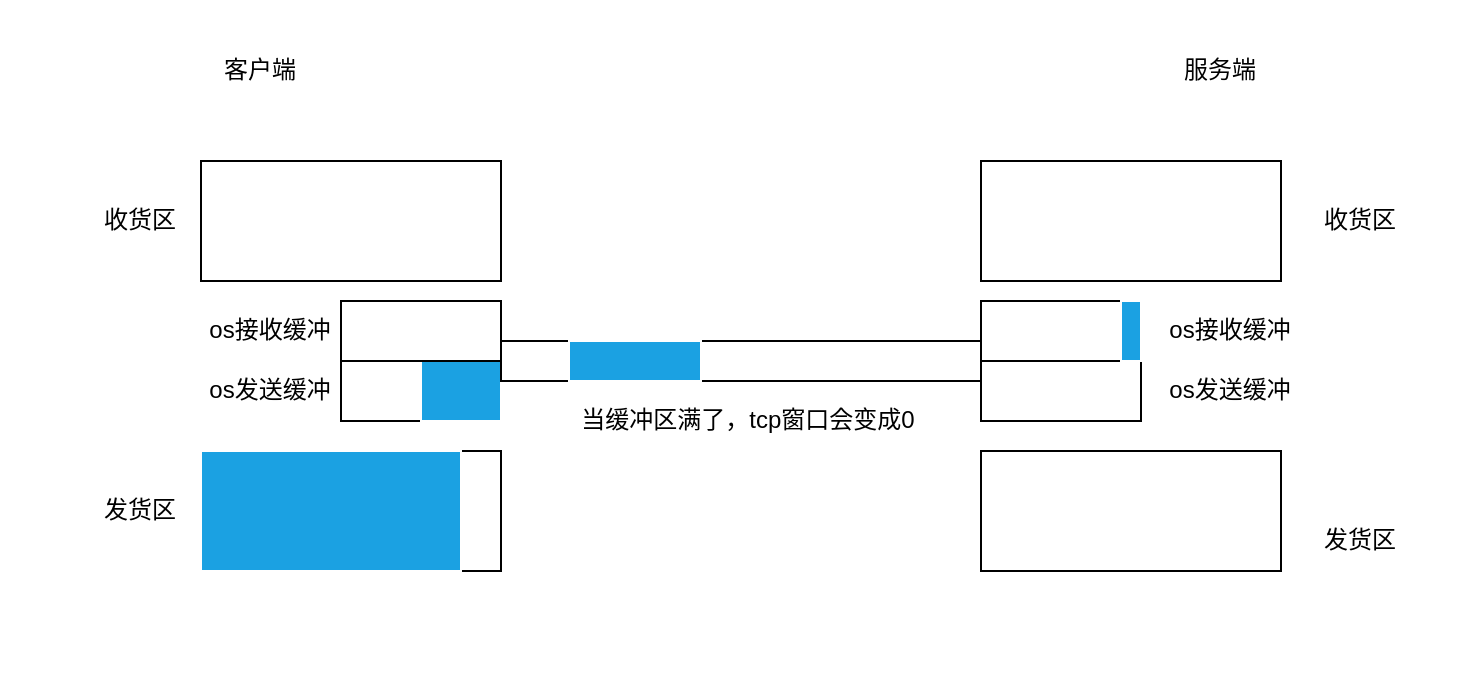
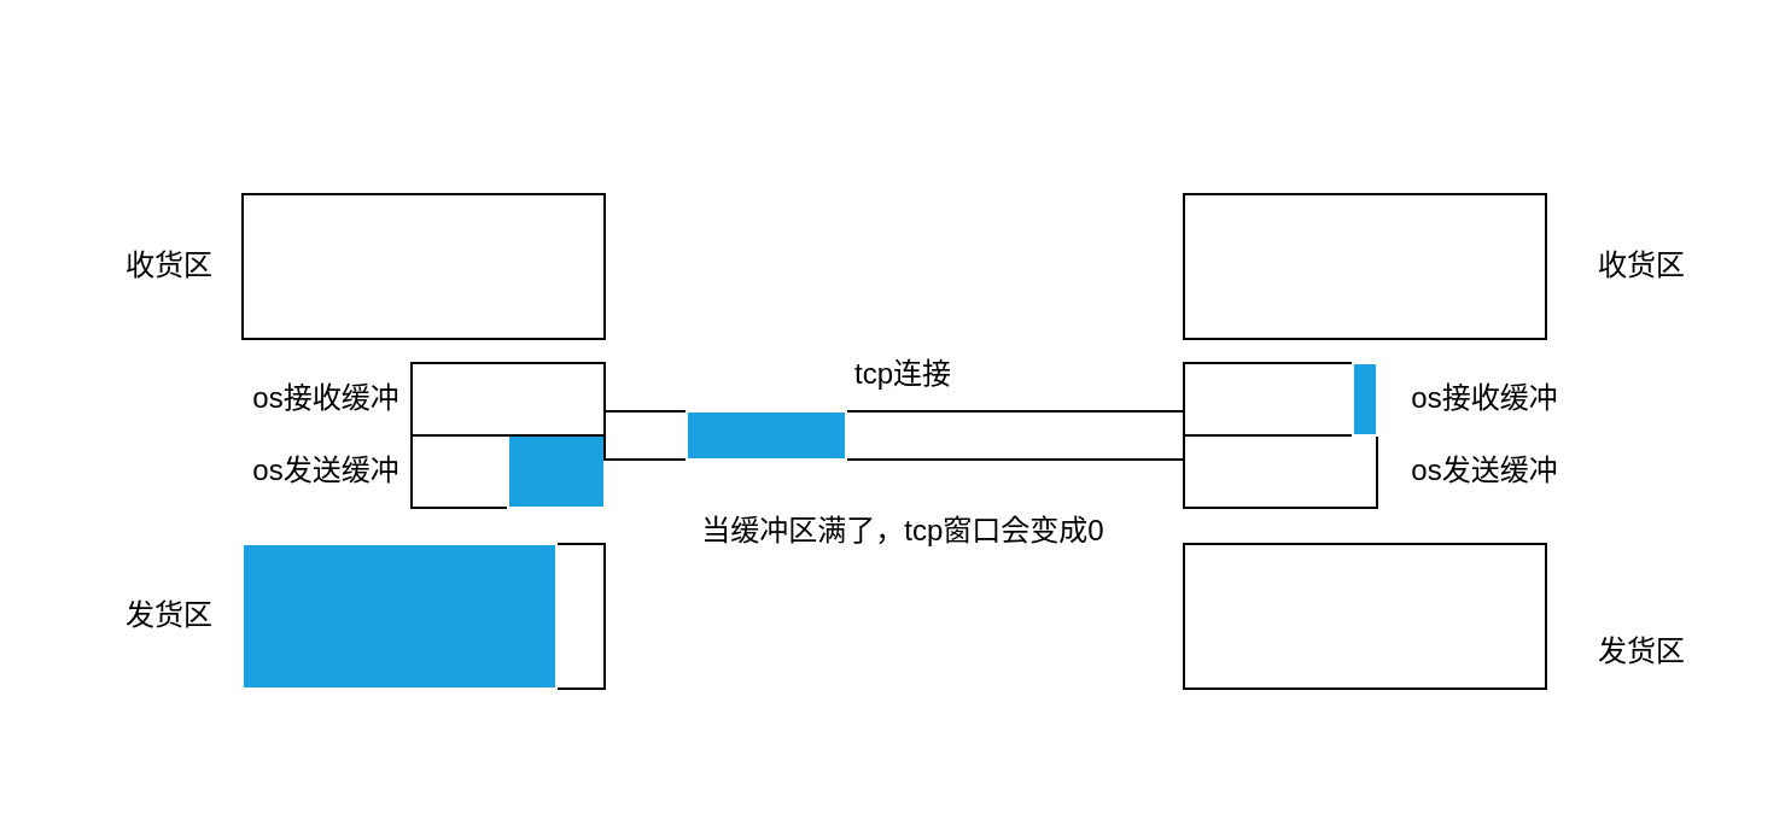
  <mxCell id="0" />
  <mxCell id="1" parent="0" />
  <mxCell id="2" value="" style="rounded=1;whiteSpace=wrap;html=1;strokeColor=#FFFFFF;fillColor=none;" parent="1" vertex="1"><mxGeometry x="490" y="50" width="230" height="270" as="geometry" /></mxCell>
  <mxCell id="3" value="" style="rounded=1;whiteSpace=wrap;html=1;strokeColor=#FFFFFF;fillColor=none;" parent="1" vertex="1"><mxGeometry x="20" y="50" width="230" height="270" as="geometry" /></mxCell>
+ <mxCell id="4" value="tcp连接" style="text;html=1;strokeColor=none;fillColor=none;align=center;verticalAlign=middle;whiteSpace=wrap;rounded=0;" parent="1" vertex="1"><mxGeometry x="344" y="140" width="60" height="30" as="geometry" /></mxCell>
  <mxCell id="5" value="" style="rounded=0;whiteSpace=wrap;html=1;" parent="1" vertex="1"><mxGeometry x="170" y="180" width="80" height="30" as="geometry" /></mxCell>
  <mxCell id="6" value="" style="rounded=0;whiteSpace=wrap;html=1;fillColor=#1ba1e2;fontColor=#ffffff;strokeColor=#FFFFFF;" parent="1" vertex="1"><mxGeometry x="210" y="180" width="40" height="30" as="geometry" /></mxCell>
  <mxCell id="7" value="" style="rounded=0;whiteSpace=wrap;html=1;" parent="1" vertex="1"><mxGeometry x="250" y="170" width="240" height="20" as="geometry" /></mxCell>
  <mxCell id="8" value="" style="rounded=0;whiteSpace=wrap;html=1;fillColor=#1ba1e2;fontColor=#ffffff;strokeColor=#FFFFFF;" parent="1" vertex="1"><mxGeometry x="284" y="170" width="66" height="20" as="geometry" /></mxCell>
  <mxCell id="9" value="os发送缓冲" style="text;html=1;strokeColor=none;fillColor=none;align=center;verticalAlign=middle;whiteSpace=wrap;rounded=0;" parent="1" vertex="1"><mxGeometry x="100" y="180" width="70" height="30" as="geometry" /></mxCell>
  <mxCell id="10" value="" style="rounded=0;whiteSpace=wrap;html=1;" parent="1" vertex="1"><mxGeometry x="170" y="150" width="80" height="30" as="geometry" /></mxCell>
  <mxCell id="11" value="os接收缓冲" style="text;html=1;strokeColor=none;fillColor=none;align=center;verticalAlign=middle;whiteSpace=wrap;rounded=0;" parent="1" vertex="1"><mxGeometry x="100" y="150" width="70" height="30" as="geometry" /></mxCell>
  <mxCell id="12" value="" style="rounded=0;whiteSpace=wrap;html=1;" parent="1" vertex="1"><mxGeometry x="100" y="225" width="150" height="60" as="geometry" /></mxCell>
  <mxCell id="13" value="" style="rounded=0;whiteSpace=wrap;html=1;fillColor=#1ba1e2;fontColor=#ffffff;strokeColor=#FFFFFF;" parent="1" vertex="1"><mxGeometry x="100" y="225" width="130" height="60" as="geometry" /></mxCell>
  <mxCell id="14" value="" style="rounded=0;whiteSpace=wrap;html=1;" parent="1" vertex="1"><mxGeometry x="490" y="180" width="80" height="30" as="geometry" /></mxCell>
  <mxCell id="15" value="os发送缓冲" style="text;html=1;strokeColor=none;fillColor=none;align=center;verticalAlign=middle;whiteSpace=wrap;rounded=0;" parent="1" vertex="1"><mxGeometry x="580" y="180" width="70" height="30" as="geometry" /></mxCell>
  <mxCell id="16" value="" style="rounded=0;whiteSpace=wrap;html=1;" parent="1" vertex="1"><mxGeometry x="490" y="150" width="80" height="30" as="geometry" /></mxCell>
  <mxCell id="17" value="os接收缓冲" style="text;html=1;strokeColor=none;fillColor=none;align=center;verticalAlign=middle;whiteSpace=wrap;rounded=0;" parent="1" vertex="1"><mxGeometry x="580" y="150" width="70" height="30" as="geometry" /></mxCell>
  <mxCell id="18" value="发货区" style="text;html=1;strokeColor=none;fillColor=none;align=center;verticalAlign=middle;whiteSpace=wrap;rounded=0;" parent="1" vertex="1"><mxGeometry x="30" y="240" width="80" height="30" as="geometry" /></mxCell>
- <mxCell id="19" value="客户端" style="text;html=1;strokeColor=none;fillColor=none;align=center;verticalAlign=middle;whiteSpace=wrap;rounded=0;" parent="1" vertex="1"><mxGeometry x="100" y="20" width="60" height="30" as="geometry" /></mxCell>
  <mxCell id="20" value="" style="rounded=0;whiteSpace=wrap;html=1;" parent="1" vertex="1"><mxGeometry x="100" y="80" width="150" height="60" as="geometry" /></mxCell>
  <mxCell id="21" value="收货区" style="text;html=1;strokeColor=none;fillColor=none;align=center;verticalAlign=middle;whiteSpace=wrap;rounded=0;" parent="1" vertex="1"><mxGeometry x="30" y="95" width="80" height="30" as="geometry" /></mxCell>
  <mxCell id="22" value="" style="rounded=0;whiteSpace=wrap;html=1;" parent="1" vertex="1"><mxGeometry x="490" y="80" width="150" height="60" as="geometry" /></mxCell>
  <mxCell id="23" value="收货区" style="text;html=1;strokeColor=none;fillColor=none;align=center;verticalAlign=middle;whiteSpace=wrap;rounded=0;" parent="1" vertex="1"><mxGeometry x="640" y="95" width="80" height="30" as="geometry" /></mxCell>
  <mxCell id="24" value="" style="rounded=0;whiteSpace=wrap;html=1;" parent="1" vertex="1"><mxGeometry x="490" y="225" width="150" height="60" as="geometry" /></mxCell>
  <mxCell id="25" value="发货区" style="text;html=1;strokeColor=none;fillColor=none;align=center;verticalAlign=middle;whiteSpace=wrap;rounded=0;" parent="1" vertex="1"><mxGeometry x="640" y="255" width="80" height="30" as="geometry" /></mxCell>
- <mxCell id="26" value="服务端" style="text;html=1;strokeColor=none;fillColor=none;align=center;verticalAlign=middle;whiteSpace=wrap;rounded=0;" parent="1" vertex="1"><mxGeometry x="580" y="20" width="60" height="30" as="geometry" /></mxCell>
  <mxCell id="27" value="" style="rounded=0;whiteSpace=wrap;html=1;fillColor=#1ba1e2;fontColor=#ffffff;strokeColor=#FFFFFF;" parent="1" vertex="1"><mxGeometry x="560" y="150" width="10" height="30" as="geometry" /></mxCell>
- <mxCell id="28" value="当缓冲区满了，tcp窗口会变成0" style="text;html=1;strokeColor=none;fillColor=none;align=center;verticalAlign=middle;whiteSpace=wrap;rounded=0;" parent="1" vertex="1"><mxGeometry x="289" y="195" width="170" height="30" as="geometry" /></mxCell>
+ <mxCell id="28" value="当缓冲区满了，tcp窗口会变成0" style="text;html=1;strokeColor=none;fillColor=none;align=center;verticalAlign=middle;whiteSpace=wrap;rounded=0;" parent="1" vertex="1"><mxGeometry x="289" y="205" width="170" height="30" as="geometry" /></mxCell>
